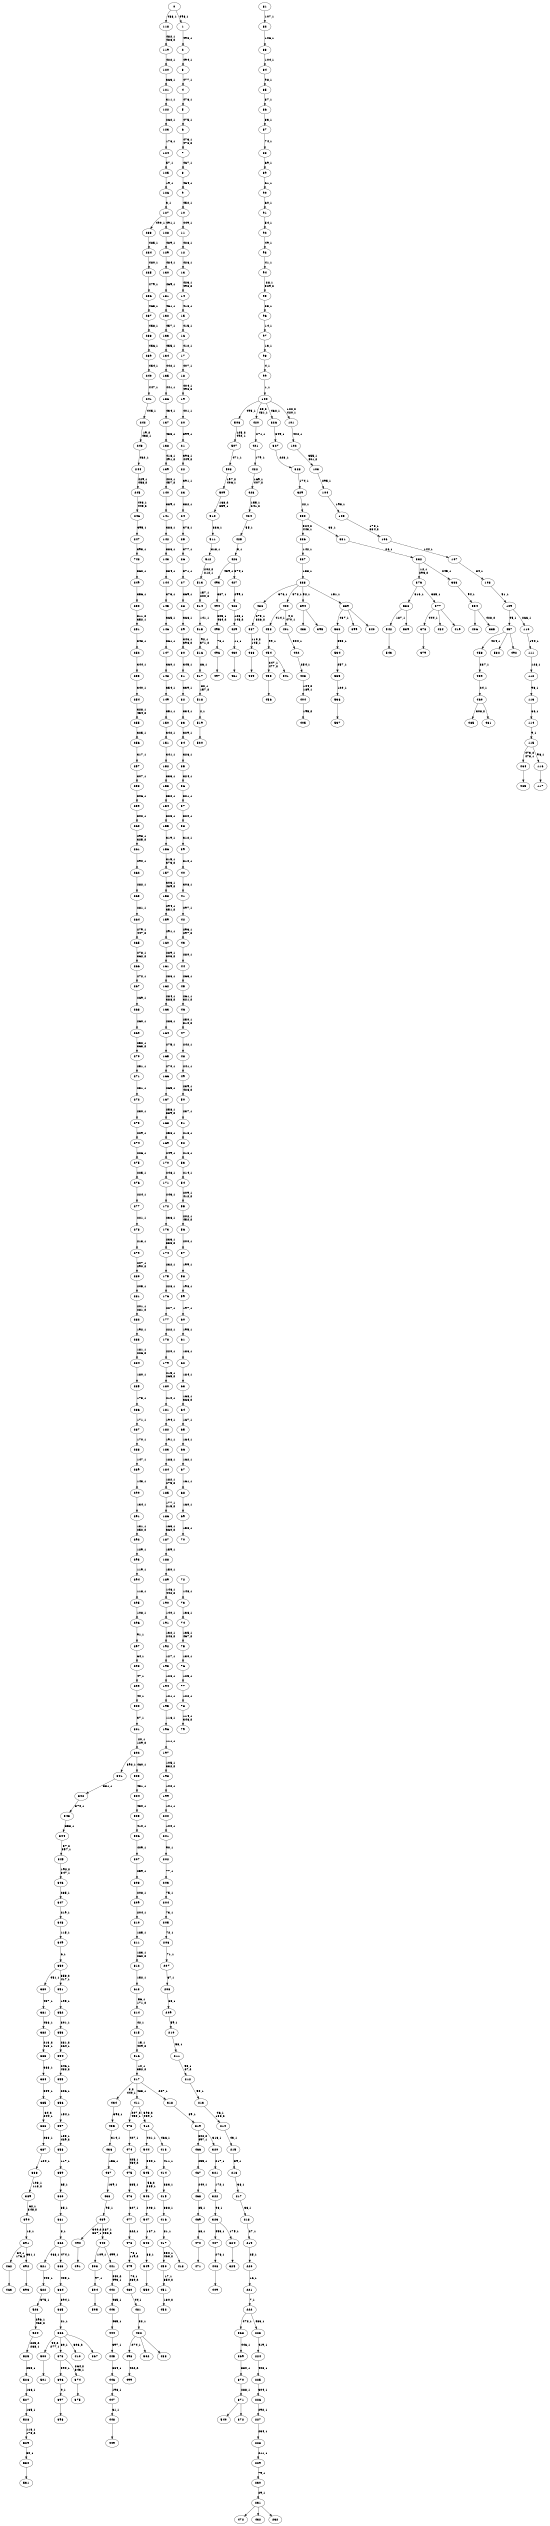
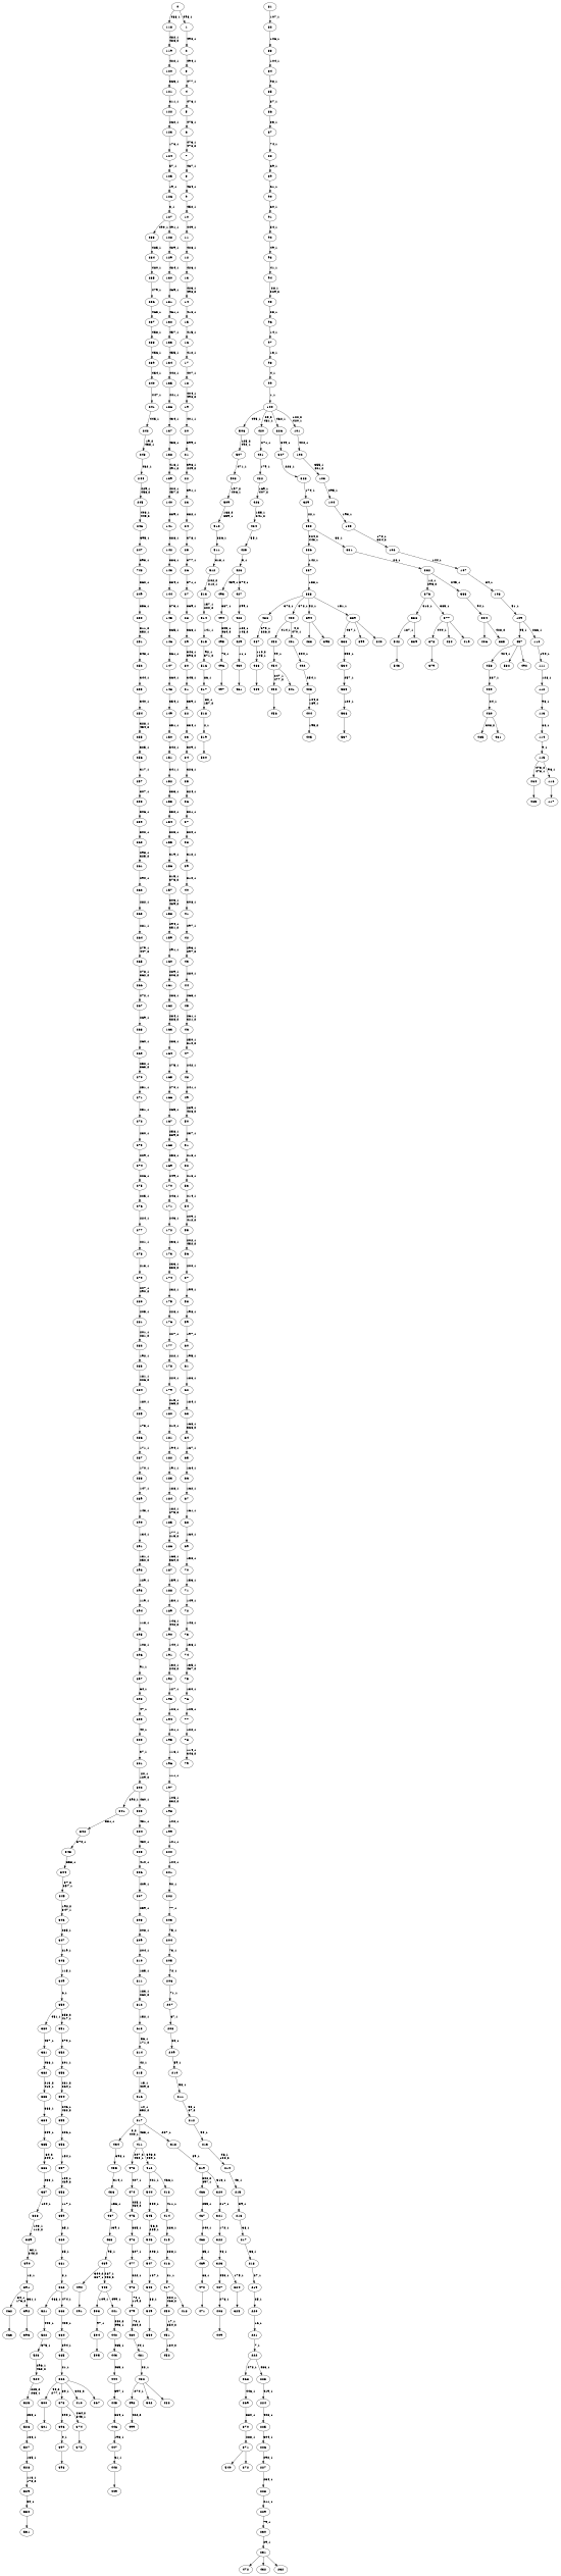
  digraph {
    549
    550
    548
    547
    546
    545
    544
    542
    543
    538
    539
    536
    537
    535
    534
    533
    530
    531
    529
    528
    527
    526
    525
    524
    523
    522
    521
    519
    520
    518
    517
    516
    515
    514
    513
    512
    511
    510
    509
    508
    507
    506
    504
    505
    503
    500
    501
    498
    499
    496
    497
    495
    494
    493
    490
    491
    488
    489
    487
    486
    482
    502
    483
    481
    480
    479
    478
    477
    476
    475
    474
    473
    470
    471
    469
    468
    467
    466
    464
    465
    462
    463
    460
    485
    461
    459
    458
    457
    532
    492
    455
    456
    454
    541
    453
    451
    452
    450
    448
    449
    447
    446
    445
    444
    443
    442
    441
    440
    439
    438
    437
    436
    435
    434
    430
    431
    429
    428
    427
    426
    425
    424
    423
    422
    421
    420
    417
    418
    416
    415
    414
    413
    412
    411
    408
    409
    407
    404
    405
    403
    402
    401
    400
    397
    398
    396
    394
    433
    395
    392
    393
    391
    390
    389
    388
    387
    386
    385
    384
    383
    382
    381
    380
    378
    379
    377
    484
    419
    376
    374
    375
    373
    371
    540
    372
    370
    369
    368
    366
    410
    367
    365
    364
    363
    362
    361
    360
    359
    358
    357
    356
    355
    354
    353
    352
    351
    350
    349
    348
    347
    346
    345
    344
    343
    342
    341
    339
    399
    340
    338
    337
    336
    334
    406
    335
    333
    332
    331
    330
    329
    328
    327
    326
    324
    325
    323
    322
    321
    320
    319
    318
    317
    316
    315
    314
    n236 [label=613]
    312
    311
    310
    309
    308
    307
    306
    305
    304
    303
    302
    301
    300
    299
    298
    297
    296
    295
    294
    293
    292
    291
    290
    289
    288
    287
    286
    285
    284
    283
    282
    281
    280
    279
    278
    277
    276
    275
    274
    273
    272
    271
    270
    269
    268
    267
    266
    265
    264
    263
    262
    261
    260
    259
    258
    257
    256
    255
    254
    253
    252
    251
    250
    249
    n301 [label=748]
    247
    246
    245
    244
    243
    242
    241
    240
    239
    238
    237
    236
    235
    234
    233
    231
    472
    432
    232
    230
    229
    228
    227
    226
    225
    224
    223
    222
    221
    220
    219
    218
    217
    216
    215
    214
    213
    212
    211
    210
    209
    208
    207
    206
    205
    204
    203
    202
    201
    200
    199
    198
    197
    196
    195
    194
    193
    192
    191
    190
    189
    188
    187
    186
    185
    184
    183
    182
    181
    180
    179
    178
    177
    176
    175
    174
    173
    172
    171
    170
    169
    168
    167
    166
    165
    164
    163
    162
    161
    160
    159
    158
    157
    156
    155
    154
    153
    152
    151
    150
    149
    148
    147
    146
    145
    144
    143
    142
    141
    140
    139
    138
    137
    136
    135
    134
    133
    132
    131
    130
    129
    128
    127
    126
    125
    124
    123
    122
    121
    120
    119
    118
    116
    117
    115
    114
    113
    112
    111
    110
    109
    108
    107
    106
    105
    104
    103
    102
    101
    100
    99
    98
    97
    96
    95
    94
    93
    92
    91
    90
    89
    88
    87
    86
    85
    84
    83
    82
    81
    78
    79
    77
    76
    75
    74
    73
    72
+   71
    70
    69
    68
    67
    66
    65
    64
    63
    62
    61
    60
    59
    58
    57
    56
    55
    54
    53
    52
    51
    50
    49
    48
    47
    46
    45
    44
    43
    42
    41
    40
    39
    38
    37
    36
    35
    34
    33
    32
    31
    30
    29
    28
    27
    26
    25
    24
    23
    22
    21
    20
    19
    18
    17
    16
    15
    14
    13
    12
    11
    10
    9
    8
    7
    6
    5
    4
    3
    2
    1
    0
    549 -> 550
    548 -> 549 [label="88,1"]
    547 -> 548 [label="137,1"]
    546 -> 547 [label="203,1"]
    545 -> 546 [label="56,2\n235,1"]
    544 -> 545 [label="330,1"]
    542 -> 543
    538 -> 542 [label="187,1"]
    538 -> 539
    536 -> 537
    535 -> 536 [label="120,1"]
    534 -> 535 [label="257,1"]
    533 -> 534 [label="353,1"]
    530 -> 531
    529 -> 530 [label="30,1"]
    528 -> 529 [label="113,1\n173,2"]
    527 -> 528 [label="165,1"]
    526 -> 527 [label="166,1"]
    525 -> 526 [label="253,1"]
    524 -> 525 [label="225,2\n268,1"]
    523 -> 524 [label="296,1\n468,2"]
    522 -> 523 [label="375,1"]
    521 -> 522 [label="448,1"]
    519 -> 520
    518 -> 519 [label="2,1"]
    517 -> 518 [label="82,1\n157,2"]
    516 -> 517 [label="86,1"]
    515 -> 516 [label="92,1\n371,2"]
    514 -> 515 [label="141,1"]
    513 -> 514 [label="157,1\n200,2"]
    512 -> 513 [label="202,2\n212,1"]
    511 -> 512 [label="318,1"]
    510 -> 511 [label="336,1"]
    509 -> 510 [label="168,2\n359,1"]
    508 -> 509 [label="197,2\n406,1"]
    507 -> 508 [label="471,1"]
    506 -> 507 [label="125,2\n492,1"]
    504 -> 505
    503 -> 504 [label="97,1"]
    500 -> 501
    498 -> 499 [label="422,2"]
    496 -> 497
    495 -> 496 [label="76,1"]
    494 -> 495 [label="305,1\n464,2"]
    493 -> 494 [label="387,1"]
    490 -> 491
    488 -> 489
    487 -> 488 [label="110,2\n145,1"]
    486 -> 487 [label="273,1\n326,2"]
    482 -> 498 [label="274,1"]
    482 -> 502
    482 -> 483
    481 -> 482 [label="32,1"]
    480 -> 481 [label="44,1"]
    479 -> 480 [label="70,1\n230,2"]
    478 -> 479 [label="78,1\n119,2"]
    477 -> 478 [label="322,1"]
    476 -> 477 [label="327,1"]
    475 -> 476 [label="335,1"]
    474 -> 475 [label="425,1\n430,2"]
    473 -> 474 [label="427,1"]
    470 -> 471
    469 -> 470 [label="68,1"]
    468 -> 469 [label="85,1"]
    467 -> 468 [label="240,1"]
    466 -> 467 [label="255,1"]
    464 -> 465
    462 -> 463
    460 -> 485 [label="308,2"]
    460 -> 461
    459 -> 460 [label="24,1"]
    458 -> 459 [label="337,1"]
    457 -> 458 [label="424,1"]
    457 -> 532
    457 -> 492
    455 -> 456
    454 -> 455 [label="247,1\n477,2"]
    454 -> 541
    453 -> 454 [label="99,1"]
    451 -> 452 [label="180,2"]
    450 -> 451 [label="17,1\n350,2"]
    448 -> 449
    447 -> 448 [label="31,1"]
    446 -> 447 [label="196,1"]
    445 -> 446 [label="364,1"]
    444 -> 445 [label="397,1"]
    443 -> 444 [label="435,1"]
    442 -> 443 [label="465,1"]
    441 -> 442 [label="440,2\n493,1"]
    440 -> 503 [label="109,1"]
    440 -> 441 [label="499,1"]
    439 -> 490 [label="340,2\n367,1"]
    439 -> 440 [label="287,1\n432,2"]
    438 -> 439 [label="95,1"]
    437 -> 438 [label="139,1"]
    436 -> 437 [label="156,1"]
    435 -> 436 [label="314,1"]
    434 -> 435 [label="398,1"]
    430 -> 431
    429 -> 430 [label="11,1"]
    428 -> 429 [label="123,1\n148,2"]
    427 -> 428 [label="299,1"]
    426 -> 493 [label="439,1"]
    426 -> 427 [label="374,1"]
    425 -> 426 [label="5,1"]
    424 -> 425 [label="55,1"]
    423 -> 424 [label="155,1\n241,2"]
    422 -> 423 [label="169,1\n407,2"]
    421 -> 422 [label="179,1"]
    420 -> 421 [label="271,1"]
    417 -> 450 [label="350,1\n463,2"]
    417 -> 418
    416 -> 417 [label="81,1"]
    415 -> 416 [label="338,1"]
    414 -> 415 [label="383,1"]
    413 -> 414 [label="411,1"]
    412 -> 544 [label="421,1"]
    412 -> 413 [label="466,1"]
    411 -> 473 [label="207,2\n450,1"]
    411 -> 412 [label="393,2\n459,1"]
    408 -> 409
    407 -> 408 [label="276,1"]
    404 -> 405 [label="195,2"]
    403 -> 404 [label="104,2\n189,1"]
    402 -> 403 [label="254,1"]
    401 -> 402 [label="300,1"]
    400 -> 453 [label="414,1"]
    400 -> 401 [label="4,2\n470,1"]
    397 -> 398
    396 -> 397 [label="0,1"]
    394 -> 433
    394 -> 395
    392 -> 393
    391 -> 462 [label="34,1\n176,2"]
    391 -> 392 [label="331,1"]
    390 -> 391 [label="18,1"]
    389 -> 390 [label="62,1\n348,2"]
    388 -> 389 [label="103,1\n118,2"]
    387 -> 388 [label="124,1"]
    386 -> 387 [label="238,1"]
    385 -> 386 [label="64,2\n244,1"]
    384 -> 385 [label="309,1"]
    383 -> 384 [label="368,1"]
    382 -> 383 [label="213,2\n413,1"]
    381 -> 382 [label="436,1"]
    380 -> 381 [label="437,1"]
    378 -> 379
    377 -> 378 [label="444,1"]
    377 -> 484
    377 -> 419
    376 -> 538 [label="316,1"]
    376 -> 377 [label="385,1"]
    374 -> 375
    373 -> 396 [label="390,1"]
    373 -> 374 [label="264,2\n343,1"]
    371 -> 540
    371 -> 372
    370 -> 371 [label="288,1"]
    369 -> 370 [label="380,1"]
    368 -> 369 [label="446,1"]
    366 -> 500 [label="40,2\n277,1"]
    366 -> 373 [label="80,1"]
    366 -> 410 [label="306,2"]
    366 -> 367
    365 -> 366 [label="21,1"]
    364 -> 365 [label="394,1"]
    363 -> 364 [label="405,1"]
    362 -> 521 [label="468,1"]
    362 -> 363 [label="474,1"]
    361 -> 362 [label="8,1"]
    360 -> 361 [label="35,1"]
    359 -> 360 [label="65,1"]
    358 -> 359 [label="117,1"]
    357 -> 358 [label="133,1\n429,2"]
    356 -> 357 [label="154,1"]
    355 -> 356 [label="206,1"]
    354 -> 355 [label="246,1\n482,2"]
    353 -> 354 [label="231,2\n264,1"]
    352 -> 353 [label="301,1"]
-   351 -> 352 [label="195,1"]
+   351 -> 352 [label="379,1"]
    350 -> 380 [label="451,1"]
    350 -> 351 [label="358,2\n417,1"]
    349 -> 350 [label="6,1"]
    348 -> 349 [label="115,1"]
    347 -> 348 [label="219,1"]
    346 -> 347 [label="285,1"]
    345 -> 346 [label="192,2\n347,1"]
    344 -> 345 [label="57,2\n357,1"]
    343 -> 344 [label="358,1"]
    342 -> 343 [label="370,1"]
    341 -> 342 [label="381,1"]
    339 -> 533 [label="487,1"]
    339 -> 399
    339 -> 340
    338 -> 486 [label="376,1"]
    338 -> 400 [label="372,1"]
    338 -> 394 [label="52,1"]
    338 -> 339 [label="151,1"]
    337 -> 338 [label="138,1"]
    336 -> 337 [label="142,1"]
    334 -> 406
    334 -> 335 [label="428,2"]
    333 -> 334 [label="94,1"]
    332 -> 376 [label="12,1\n293,2"]
    332 -> 333 [label="245,1"]
    331 -> 332 [label="26,1"]
    330 -> 336 [label="324,2\n443,1"]
    330 -> 331 [label="33,1"]
    329 -> 330 [label="22,1"]
    328 -> 329 [label="174,1"]
    327 -> 328 [label="223,1"]
    326 -> 327 [label="349,1"]
    324 -> 325
    323 -> 407 [label="453,1"]
    323 -> 324 [label="175,1"]
    322 -> 323 [label="48,1"]
    321 -> 322 [label="172,1"]
    320 -> 321 [label="217,1"]
    319 -> 466 [label="302,2\n497,1"]
    319 -> 320 [label="313,1"]
    318 -> 319 [label="89,1"]
    317 -> 434 [label="3,2\n440,1"]
    317 -> 411 [label="483,1"]
    317 -> 318 [label="267,1"]
    316 -> 317 [label="10,1\n352,2"]
    315 -> 316 [label="15,1\n409,2"]
    314 -> 315 [label="42,1"]
    n236 -> 314 [label="56,1\n171,2"]
    312 -> n236 [label="152,1"]
    311 -> 312 [label="183,1\n262,2"]
    310 -> 311 [label="185,1"]
    309 -> 310 [label="204,1"]
    308 -> 309 [label="208,1"]
    307 -> 308 [label="259,1"]
    306 -> 307 [label="409,1"]
    305 -> 306 [label="410,1"]
    304 -> 305 [label="430,1"]
    303 -> 304 [label="431,1"]
    302 -> 341 [label="392,1"]
    302 -> 303 [label="460,1"]
    301 -> 302 [label="20,1\n129,2"]
    300 -> 301 [label="37,1"]
    299 -> 300 [label="40,1"]
    298 -> 299 [label="47,1"]
    297 -> 298 [label="64,1"]
    296 -> 297 [label="91,1"]
    295 -> 296 [label="108,1"]
    294 -> 295 [label="118,1"]
    293 -> 294 [label="119,1"]
    292 -> 293 [label="129,1"]
    291 -> 292 [label="131,1\n252,2"]
    290 -> 291 [label="134,1"]
    289 -> 290 [label="143,1"]
    288 -> 289 [label="147,1"]
    287 -> 288 [label="170,1"]
    286 -> 287 [label="171,1"]
    285 -> 286 [label="173,1"]
    284 -> 285 [label="180,1"]
    283 -> 284 [label="181,1\n226,2"]
    282 -> 283 [label="192,1"]
    281 -> 282 [label="201,1\n281,2"]
    280 -> 281 [label="205,1"]
    279 -> 280 [label="207,1\n290,2"]
    278 -> 279 [label="213,1"]
    277 -> 278 [label="221,1"]
    276 -> 277 [label="224,1"]
    275 -> 276 [label="225,1"]
    274 -> 275 [label="226,1"]
    273 -> 274 [label="229,1"]
    272 -> 273 [label="230,1"]
    271 -> 272 [label="231,1"]
    270 -> 271 [label="251,1"]
    269 -> 270 [label="252,1\n363,2"]
    268 -> 269 [label="260,1"]
    267 -> 268 [label="269,1"]
    266 -> 267 [label="272,1"]
    265 -> 266 [label="278,1\n362,2"]
    264 -> 265 [label="279,1\n447,2"]
    263 -> 264 [label="281,1"]
    262 -> 263 [label="282,1"]
    261 -> 262 [label="290,1"]
    260 -> 261 [label="298,1\n325,2"]
    259 -> 260 [label="302,1"]
    258 -> 259 [label="306,1"]
    257 -> 258 [label="307,1"]
    256 -> 257 [label="317,1"]
    255 -> 256 [label="325,1"]
    254 -> 255 [label="328,1\n454,2"]
    253 -> 254 [label="340,1"]
    252 -> 253 [label="344,1"]
    251 -> 252 [label="348,1"]
    250 -> 251 [label="311,2\n352,1"]
    249 -> 250 [label="356,1"]
    n301 -> 249 [label="362,1"]
    247 -> n301 [label="393,1"]
    246 -> 247 [label="395,1"]
    245 -> 246 [label="403,1\n445,2"]
    244 -> 245 [label="429,1\n458,2"]
    243 -> 244 [label="432,1"]
    242 -> 243 [label="19,2\n438,1"]
    241 -> 242 [label="445,1"]
    240 -> 241 [label="447,1"]
    239 -> 240 [label="454,1"]
    238 -> 239 [label="456,1"]
    237 -> 238 [label="458,1"]
    236 -> 237 [label="463,1"]
    235 -> 236 [label="479,1"]
    234 -> 235 [label="480,1"]
    233 -> 234 [label="485,1"]
    231 -> 472
    231 -> 432
    231 -> 232
    230 -> 231 [label="29,1"]
    229 -> 230 [label="79,1"]
    228 -> 229 [label="211,1"]
    227 -> 228 [label="234,1"]
    226 -> 227 [label="292,1"]
    225 -> 226 [label="304,1"]
    224 -> 225 [label="408,1"]
    223 -> 224 [label="419,1"]
    222 -> 368 [label="472,1"]
    222 -> 223 [label="486,1"]
    221 -> 222 [label="7,1"]
    220 -> 221 [label="16,1"]
    219 -> 220 [label="25,1"]
    218 -> 219 [label="27,1"]
    217 -> 218 [label="36,1"]
    216 -> 217 [label="38,1"]
    215 -> 216 [label="39,1"]
    214 -> 215 [label="43,1"]
    213 -> 214 [label="46,1\n188,2"]
    212 -> 213 [label="50,1"]
    211 -> 212 [label="53,1\n67,2"]
    210 -> 211 [label="58,1"]
    209 -> 210 [label="59,1"]
    208 -> 209 [label="63,1"]
    207 -> 208 [label="67,1"]
    206 -> 207 [label="71,1"]
    205 -> 206 [label="72,1"]
    204 -> 205 [label="73,1"]
    203 -> 204 [label="75,1"]
    202 -> 203 [label="77,1"]
    201 -> 202 [label="90,1"]
    200 -> 201 [label="100,1"]
    199 -> 200 [label="101,1"]
    198 -> 199 [label="102,1"]
    197 -> 198 [label="105,1\n332,2"]
    196 -> 197 [label="111,1"]
    195 -> 196 [label="116,1"]
    194 -> 195 [label="121,1"]
    193 -> 194 [label="126,1"]
    192 -> 193 [label="127,1"]
    191 -> 192 [label="132,1\n248,2"]
    190 -> 191 [label="140,1"]
    189 -> 190 [label="146,1\n442,2"]
    188 -> 189 [label="150,1"]
    187 -> 188 [label="159,1"]
    186 -> 187 [label="163,1\n360,2"]
    185 -> 186 [label="177,1\n215,2"]
    184 -> 185 [label="182,1\n275,2"]
    183 -> 184 [label="188,1"]
    182 -> 183 [label="191,1"]
    181 -> 182 [label="194,1"]
    180 -> 181 [label="210,1"]
    179 -> 180 [label="215,1\n265,2"]
    178 -> 179 [label="220,1"]
    177 -> 178 [label="222,1"]
    176 -> 177 [label="227,1"]
    175 -> 176 [label="228,1"]
    174 -> 175 [label="232,1"]
    173 -> 174 [label="233,1\n333,2"]
    172 -> 173 [label="236,1"]
    171 -> 172 [label="243,1"]
    170 -> 171 [label="248,1"]
    169 -> 170 [label="249,1"]
    168 -> 169 [label="256,1"]
    167 -> 168 [label="258,1\n389,2"]
    166 -> 167 [label="265,1"]
    165 -> 166 [label="270,1"]
    164 -> 165 [label="275,1"]
    163 -> 164 [label="283,1"]
    162 -> 163 [label="284,1\n388,2"]
    161 -> 162 [label="286,1"]
    160 -> 161 [label="289,1\n303,2"]
    159 -> 160 [label="291,1"]
    158 -> 159 [label="294,1\n351,2"]
    157 -> 158 [label="303,1\n489,2"]
    156 -> 157 [label="315,1\n373,2"]
    155 -> 156 [label="319,1"]
    154 -> 155 [label="323,1"]
    153 -> 154 [label="332,1"]
    152 -> 153 [label="333,1"]
    151 -> 152 [label="341,1"]
    150 -> 151 [label="342,1"]
    149 -> 150 [label="351,1"]
    148 -> 149 [label="354,1"]
    147 -> 148 [label="360,1"]
    146 -> 147 [label="361,1"]
    145 -> 146 [label="365,1"]
    144 -> 145 [label="373,1"]
    143 -> 144 [label="384,1"]
    142 -> 143 [label="386,1"]
    141 -> 142 [label="388,1"]
    140 -> 141 [label="389,1"]
    139 -> 140 [label="400,1\n457,2"]
    138 -> 139 [label="418,1\n491,2"]
    137 -> 138 [label="433,1"]
    136 -> 137 [label="434,1"]
    135 -> 136 [label="441,1"]
    134 -> 135 [label="442,1"]
    133 -> 134 [label="455,1"]
    132 -> 133 [label="457,1"]
    131 -> 132 [label="461,1"]
    130 -> 131 [label="469,1"]
    129 -> 130 [label="484,1"]
    128 -> 129 [label="489,1"]
    127 -> 233 [label="490,1"]
    127 -> 128 [label="491,1"]
    126 -> 127 [label="3,1"]
    125 -> 126 [label="19,1"]
    124 -> 125 [label="57,1"]
    123 -> 124 [label="176,1"]
    122 -> 123 [label="262,1"]
    121 -> 122 [label="311,1"]
    120 -> 121 [label="363,1"]
    119 -> 120 [label="422,1"]
    118 -> 119 [label="482,1\n488,2"]
    116 -> 117
    115 -> 464 [label="473,2\n478,1"]
    115 -> 116 [label="96,1"]
    114 -> 115 [label="9,1"]
    113 -> 114 [label="66,1"]
    112 -> 113 [label="93,1"]
    111 -> 112 [label="128,1"]
    110 -> 111 [label="190,1"]
    109 -> 457 [label="45,1"]
    109 -> 110 [label="266,1"]
    108 -> 109 [label="51,1"]
    107 -> 108 [label="84,1"]
    106 -> 107 [label="144,1"]
    105 -> 106 [label="178,1\n334,2"]
    104 -> 105 [label="193,1"]
    103 -> 104 [label="295,1"]
    102 -> 103 [label="355,1\n401,2"]
    101 -> 102 [label="402,1"]
    100 -> 506 [label="495,1"]
    100 -> 420 [label="23,2\n481,1"]
    100 -> 326 [label="462,1"]
    100 -> 101 [label="122,2\n420,1"]
    99 -> 100 [label="1,1"]
    98 -> 99 [label="4,1"]
    97 -> 98 [label="13,1"]
    96 -> 97 [label="14,1"]
    95 -> 96 [label="23,1"]
    94 -> 95 [label="28,1\n329,2"]
    93 -> 94 [label="41,1"]
    92 -> 93 [label="49,1"]
    91 -> 92 [label="54,1"]
    90 -> 91 [label="60,1"]
    89 -> 90 [label="61,1"]
    88 -> 89 [label="69,1"]
    87 -> 88 [label="74,1"]
    86 -> 87 [label="83,1"]
    85 -> 86 [label="87,1"]
    84 -> 85 [label="98,1"]
    83 -> 84 [label="104,1"]
    82 -> 83 [label="106,1"]
    81 -> 82 [label="107,1"]
    78 -> 79 [label="114,1\n346,2"]
    77 -> 78 [label="122,1"]
    76 -> 77 [label="125,1"]
    75 -> 76 [label="130,1"]
    74 -> 75 [label="135,1\n467,2"]
    73 -> 74 [label="136,1"]
    72 -> 73 [label="148,1"]
+   71 -> 72 [label="149,1"]
+   70 -> 71 [label="153,1"]
    69 -> 70 [label="158,1"]
    68 -> 69 [label="160,1"]
    67 -> 68 [label="161,1"]
    66 -> 67 [label="162,1"]
    65 -> 66 [label="164,1"]
    64 -> 65 [label="167,1"]
    63 -> 64 [label="168,1\n366,2"]
    62 -> 63 [label="184,1"]
    61 -> 62 [label="186,1"]
    60 -> 61 [label="195,1"]
    59 -> 60 [label="197,1"]
    58 -> 59 [label="198,1"]
    57 -> 58 [label="199,1"]
    56 -> 57 [label="200,1"]
    55 -> 56 [label="202,1\n452,2"]
    54 -> 55 [label="209,1\n412,2"]
    53 -> 54 [label="214,1"]
    52 -> 53 [label="216,1"]
    51 -> 52 [label="218,1"]
    50 -> 51 [label="237,1"]
    49 -> 50 [label="239,1\n426,2"]
    48 -> 49 [label="241,1"]
    47 -> 48 [label="242,1"]
    46 -> 47 [label="250,1\n310,2"]
    45 -> 46 [label="261,1\n321,2"]
    44 -> 45 [label="263,1"]
    43 -> 44 [label="280,1"]
    42 -> 43 [label="293,1\n297,2"]
    41 -> 42 [label="297,1"]
    40 -> 41 [label="308,1"]
    39 -> 40 [label="310,1"]
    38 -> 39 [label="312,1"]
    37 -> 38 [label="320,1"]
    36 -> 37 [label="321,1"]
    35 -> 36 [label="324,1"]
    34 -> 35 [label="326,1"]
    33 -> 34 [label="329,1"]
    32 -> 33 [label="334,1"]
    31 -> 32 [label="339,1"]
    30 -> 31 [label="345,1"]
    29 -> 30 [label="346,1\n396,2"]
    28 -> 29 [label="366,1"]
    27 -> 28 [label="369,1"]
    26 -> 27 [label="371,1"]
    25 -> 26 [label="377,1"]
    24 -> 25 [label="378,1"]
    23 -> 24 [label="382,1"]
    22 -> 23 [label="391,1"]
    21 -> 22 [label="396,1\n449,2"]
    20 -> 21 [label="399,1"]
    19 -> 20 [label="401,1"]
    18 -> 19 [label="404,1\n496,2"]
    17 -> 18 [label="407,1"]
    16 -> 17 [label="412,1"]
    15 -> 16 [label="415,1"]
    14 -> 15 [label="416,1"]
    13 -> 14 [label="423,1\n498,2"]
    12 -> 13 [label="426,1"]
    11 -> 12 [label="428,1"]
    10 -> 11 [label="449,1"]
    9 -> 10 [label="452,1"]
    8 -> 9 [label="464,1"]
    7 -> 8 [label="467,1"]
    6 -> 7 [label="473,1\n476,2"]
    5 -> 6 [label="475,1"]
    4 -> 5 [label="476,1"]
    3 -> 4 [label="477,1"]
    2 -> 3 [label="494,1"]
    1 -> 2 [label="496,1"]
    0 -> 118 [label="488,1"]
    0 -> 1 [label="498,1"]
  }
